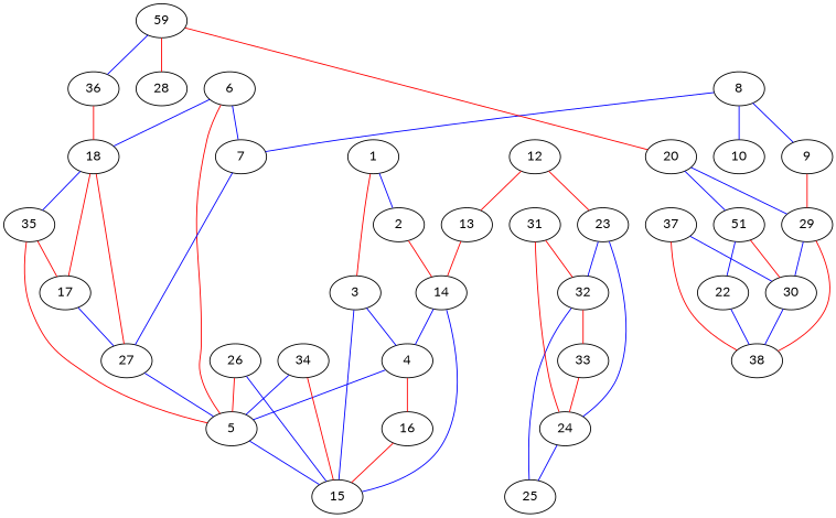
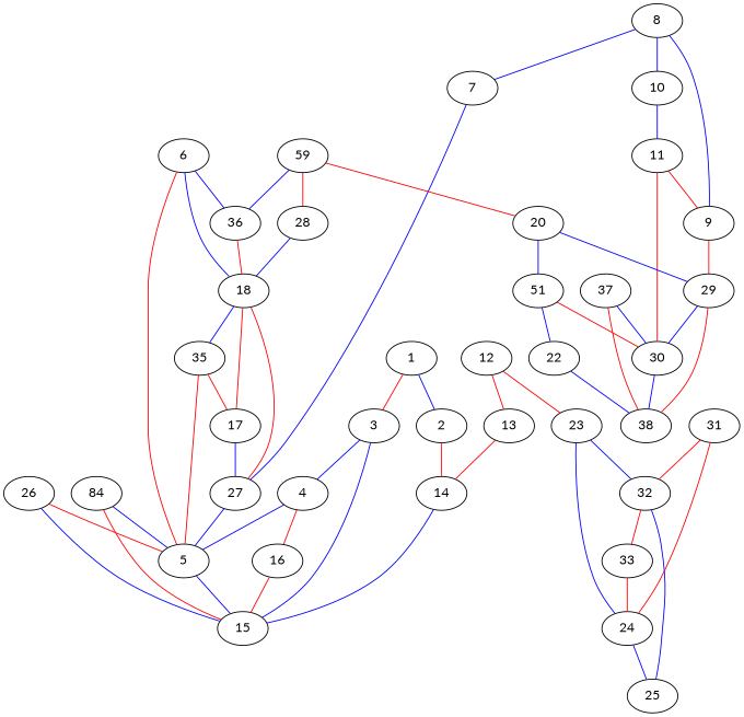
  graph {
    fontname=Lato
    node [aaLength=5 fontname=Lato sequence=KSLGELIHTLNGA type=0]
    edge [color=blue distance0=25.53589 fontname=Lato frequency=1 type0=3]
    1 [aaLength=13]
    2 [aaLength=7 sequence=DFARQKL]
    3 [aaLength=7 sequence=AMIKDIG]
    13 [aaLength=7 sequence=DFARQKL]
    14 [aaLength=7 sequence=AMIKDIG]
    4 [sequence=ERRHV]
    15 [sequence=ERRHV]
    5 [aaLength=13 sequence=ELIGQKVAHALAE]
    16 [aaLength=13 sequence=ELIGQKVAHALAE]
    6 [sequence=DEREA]
    7 [aaLength=13 sequence=EKVVFEQTKAIAD]
    18 [aaLength=13 sequence=EKVVFEQTKAIAD]
    27 [aaLength=6 sequence=VIACIG type=1]
    35 [aaLength=6 sequence=VIACIG type=1]
    17 [sequence=DEREA]
    8 [aaLength=18 sequence=ATPQQAQEVHEKLRGWLK]
    9 [aaLength=6 sequence=AVAQST]
    10 [sequence=KELAS]
    29 [aaLength=3 sequence=RII type=1]
+   11 [sequence=VDIIN]
    30 [aaLength=6 sequence=DGFLVG type=1]
    38 [aaLength=6 sequence=DGFLVG type=1]
    12 [aaLength=13]
    23 [aaLength=6 sequence=FVGGNW type=1]
    24 [aaLength=6 sequence=EVVCGA type=1]
    32 [aaLength=6 sequence=EVVCGA type=1]
    25 [aaLength=4 sequence=VAAQ type=1]
    33 [aaLength=4 sequence=VAAQ type=1]
    n29 [aaLength=18 label=59 sequence=ATPQQAQEVHEKLRGWLK]
    20 [aaLength=6 sequence=AVAQST]
    28 [sequence=VLAYE type=1]
    36 [sequence=VLAYE type=1]
    n33 [label=51 sequence=KELAS]
    22 [sequence=VDIIN]
    26 [aaLength=4 sequence=VILG type=1]
    31 [aaLength=6 sequence=FVGGNW type=1]
-   34 [aaLength=4 sequence=VILG type=1]
+   34 [aaLength=4 sequence=VILG type=1 label=84]
    37 [aaLength=3 sequence=RII type=1]
    1 -- 2 [distance0=31.53808 type0=1]
    1 -- 3 [color=red distance0=38.86922]
    2 -- 14 [color=red distance0=32.87003]
    3 -- 4 [distance0=19.53715]
    3 -- 15 [distance0=17.80579 type0=2]
    13 -- 14 [color=red distance0=33.077]
-   14 -- 4 [distance0=26.25506]
    14 -- 15 [distance0=23.82738 type0=2]
    4 -- 5 [distance0=12.66759 type0=1]
    4 -- 16 [color=red distance0=16.95353]
    5 -- 15 [distance0=14.07883 type0=2]
    16 -- 15 [color=red distance0=14.57909 type0=1]
    6 -- 5 [color=red distance0=32.75899 type0=2]
-   6 -- 7 [distance0=11.65616 type0=1]
+   6 -- 36 [distance0=11.65616 type0=1]
    6 -- 18 [distance0=35.58907]
    7 -- 27 [distance0=32.04295]
    18 -- 27 [color=red distance0=26.84974 type0=2]
    18 -- 35 [distance0=26.84974]
    27 -- 5
    35 -- 5 [color=red]
    35 -- 17 [color=red distance0=14.92509 type0=2]
    17 -- 18 [color=red distance0=14.11492 type0=1]
    17 -- 27 [distance0=14.92509 type0=2]
    8 -- 7 [distance0=39.55496 type0=2]
    8 -- 9 [distance0=26.46508 type0=1]
    8 -- 10 [distance0=44.26167]
    9 -- 29 [color=red distance0=30.79607]
+   10 -- 11 [distance0=26.31084 type0=1]
    29 -- 30 [distance0=22.0 type0=2]
+   11 -- 9 [color=red distance0=50.41242 type0=2]
+   11 -- 30 [color=red distance0=53.79888]
    30 -- 38 [distance0=0.0 type0=1]
    38 -- 29 [color=red distance0=22.0 type0=2]
    12 -- 13 [color=red distance0=31.47469 type0=1]
    12 -- 23 [color=red distance0=36.63494]
    23 -- 24 [distance0=31.0 type0=2]
    23 -- 32 [distance0=31.0]
    24 -- 25 [distance0=23.0 type0=2]
    32 -- 25 [distance0=23.0 type0=2]
    32 -- 33 [color=red distance0=23.0]
    33 -- 24 [color=red distance0=23.0 type0=2]
    n29 -- 20 [color=red distance0=29.47572 type0=1]
    n29 -- 28 [color=red distance0=30.93603 type0=2]
    n29 -- 36 [distance0=30.93603]
    20 -- 29 [distance0=38.46619]
    20 -- n33 [distance0=28.14882 type0=1]
+   28 -- 18 [distance0=29.54502 type0=2]
    36 -- 18 [color=red distance0=29.54502 type0=2]
    n33 -- 30 [color=red distance0=36.16402]
    n33 -- 22 [distance0=24.17121 type0=1]
    22 -- 38 [distance0=40.00996]
    26 -- 15 [distance0=22.25471 type0=2]
    26 -- 5 [color=red]
    31 -- 24 [color=red distance0=31.0 type0=2]
    31 -- 32 [color=red distance0=31.0]
    34 -- 15 [color=red distance0=22.25471 type0=2]
    34 -- 5
    37 -- 30 [distance0=22.0 type0=2]
    37 -- 38 [color=red distance0=22.0]
  }
